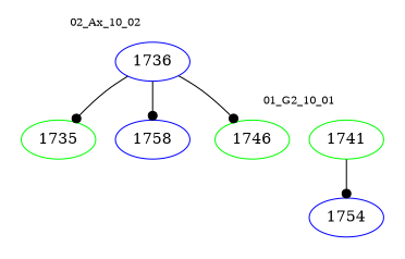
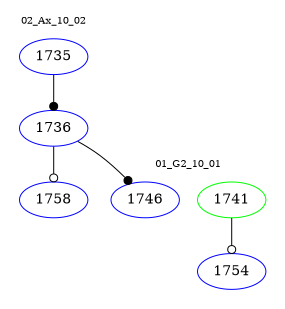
  digraph {
    node [color=blue]
    edge [arrowhead=dot color=black]
    n1 [label=1736]
-   n2 [color=green label=1735]
+   n2 [label=1735]
    n3 [label=1758]
    n4 [color=green label=1741]
    n5 [label=1754]
-   n6 [color=green label=1746]
+   n6 [label=1746]
    subgraph cluster_1 {
      color=white
      fontsize=10
      label="02_Ax_10_02"
      n1
      n2
      n3
    }
    subgraph cluster_2 {
      color=white
      fontsize=10
      label="01_G2_10_01"
      n4
      n5
      n6
    }
-   n1 -> n2
-   n1 -> n3
+   n2 -> n1
+   n1 -> n3 [arrowhead=odot]
    n1 -> n6
-   n4 -> n5
+   n4 -> n5 [arrowhead=odot]
  }
